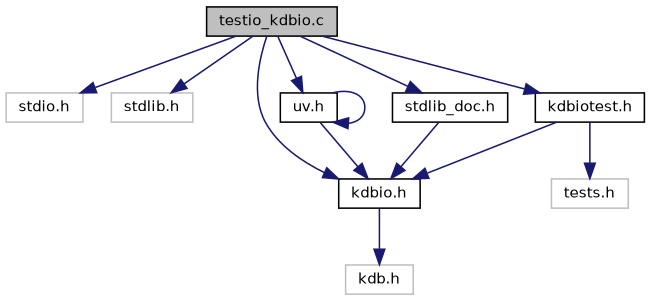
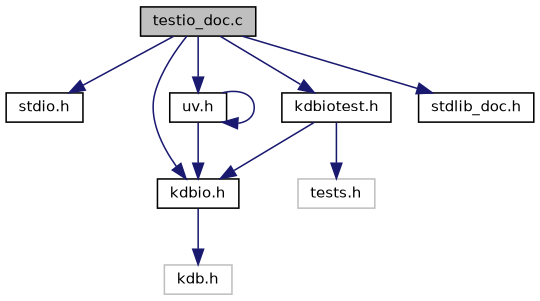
  digraph {
    node [color=black fillcolor=white fontname=Helvetica fontsize=10 shape=record style=filled]
    edge [color=midnightblue fontname=Helvetica fontsize=10 labelfontname=Helvetica labelfontsize=10 style=solid]
-   n1 [fillcolor=grey75 fontcolor=black height=0.2 label="testio_kdbio.c" width=0.4]
-   n2 [color=grey75 height=0.2 label="stdio.h" width=0.4]
-   n3 [color=grey75 height=0.2 label="stdlib.h" width=0.4]
+   n1 [fillcolor=grey75 fontcolor=black height=0.2 label="testio_doc.c" width=0.4]
+   n2 [height=0.2 label="stdio.h" width=0.4]
    n4 [height=0.2 label="kdbio.h" width=0.4]
    n5 [height=0.2 label="kdbiotest.h" width=0.4]
    n6 [height=0.2 label="uv.h" width=0.4]
    n7 [height=0.2 label="stdlib_doc.h" width=0.4]
    n8 [color=grey75 height=0.2 label="kdb.h" width=0.4]
    n9 [color=grey75 height=0.2 label="tests.h" width=0.4]
    n1 -> n2
-   n1 -> n3
    n1 -> n4
    n1 -> n5
    n1 -> n6
    n1 -> n7
    n4 -> n8
    n5 -> n4
    n5 -> n9
    n6 -> n4
    n6 -> n6
-   n7 -> n4
  }
